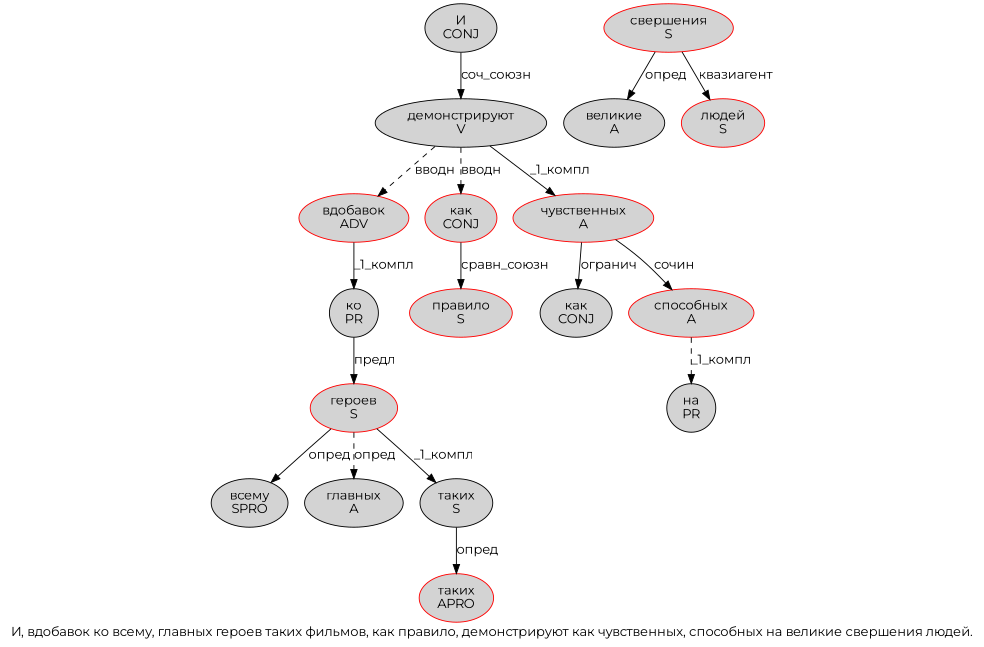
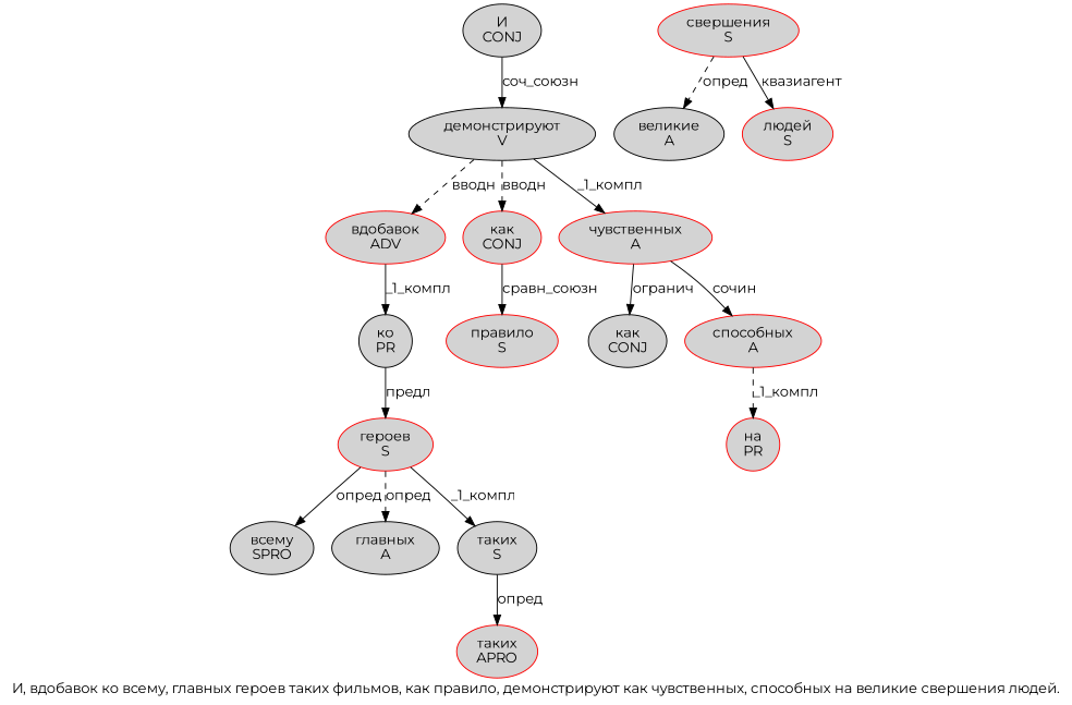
  digraph {
    fontname=Montserrat
    label="И, вдобавок ко всему, главных героев таких фильмов, как правило, демонстрируют как чувственных, способных на великие свершения людей."
    node [color=red fillcolor=lightgray fontname=Montserrat penwidth=1 shape=ellipse style=filled]
    edge [fontname=Montserrat style=solid]
    n1 [color=black label="И\nCONJ"]
    n2 [color=black label="демонстрируют\nV"]
    n3 [label="вдобавок\nADV"]
    n4 [label="как\nCONJ"]
    n5 [label="чувственных\nA"]
    n6 [color=black label="ко\nPR"]
    n7 [label="героев\nS"]
    n8 [color=black label="всему\nSPRO"]
    n9 [color=black label="главных\nA"]
    n10 [color=black label="таких\nS"]
    n11 [label="таких\nAPRO"]
    n12 [label="правило\nS"]
    n13 [color=black label="как\nCONJ"]
    n14 [label="способных\nA"]
-   n15 [color=black label="на\nPR"]
+   n15 [label="на\nPR"]
    n16 [label="свершения\nS"]
    n17 [color=black label="великие\nA"]
    n18 [label="людей\nS"]
    n1 -> n2 [label="соч_союзн"]
    n2 -> n3 [label="вводн" style=dashed]
    n2 -> n4 [label="вводн" style=dashed]
    n2 -> n5 [label="_1_компл"]
    n3 -> n6 [label="_1_компл"]
    n4 -> n12 [label="сравн_союзн"]
    n5 -> n13 [label="огранич"]
    n5 -> n14 [label="сочин"]
    n6 -> n7 [label="предл"]
    n7 -> n8 [label="опред"]
    n7 -> n9 [label="опред" style=dashed]
    n7 -> n10 [label="_1_компл"]
    n10 -> n11 [label="опред"]
    n14 -> n15 [label="_1_компл" style=dashed]
-   n16 -> n17 [label="опред"]
+   n16 -> n17 [label="опред" style=dashed]
    n16 -> n18 [label="квазиагент"]
  }
